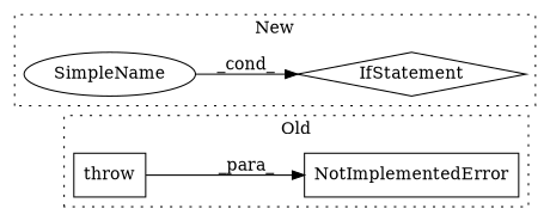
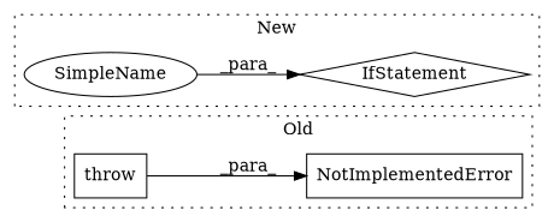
  digraph {
    rankdir=LR
    node [shape=box]
    n1 [a=53 l=6 label=throw s=4652]
    n2 [a=32 l="20,1" label=NotImplementedError s="4658,4744"]
    n3 [a=42 label=SimpleName shape=ellipse]
    n4 [a=25 l="4,2" label=IfStatement s="5348,5363" shape=diamond]
    subgraph cluster_1 {
      label=Old
      style=dotted
      n1
      n2
    }
    subgraph cluster_2 {
      label=New
      style=dotted
      n3
      n4
    }
    n1 -> n2 [label=_para_]
-   n3 -> n4 [label=_cond_]
+   n3 -> n4 [label=_para_]
  }
